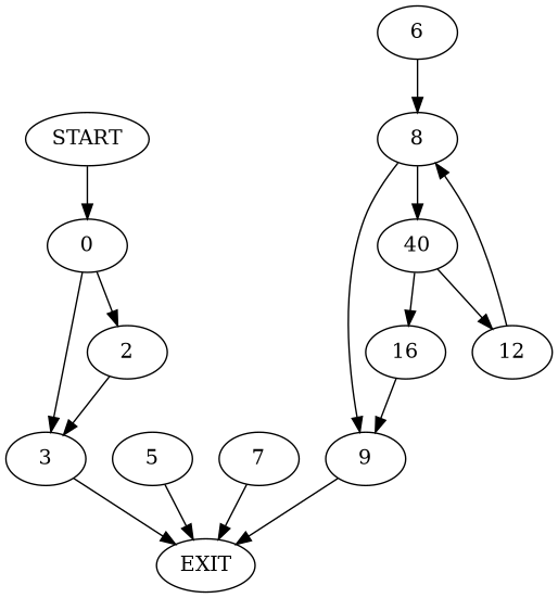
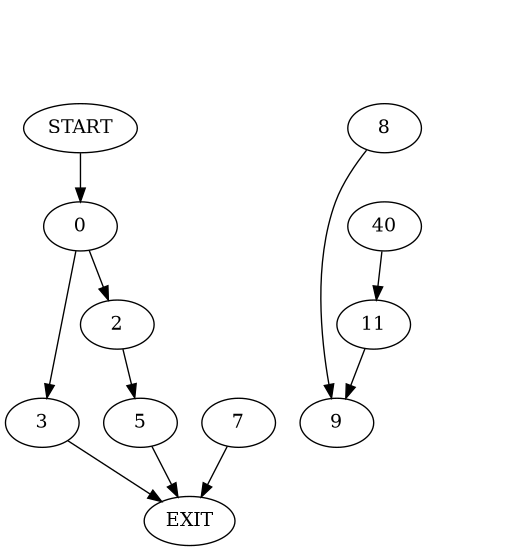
  digraph {
    n1 [label=START]
    n2 [label=0]
    2
    3
    n5 [label=EXIT]
    5
-   6
    8
    7
    9
    n11 [label=40]
-   11 [label=16]
-   12
+   11
    n1 -> n2
    n2 -> 2
    n2 -> 3
-   2 -> 3
+   2 -> 5
    3 -> n5
    5 -> n5
-   6 -> 8
    8 -> 9
-   8 -> n11
    7 -> n5
-   9 -> n5
    n11 -> 11
-   n11 -> 12
    11 -> 9
-   12 -> 8
  }
